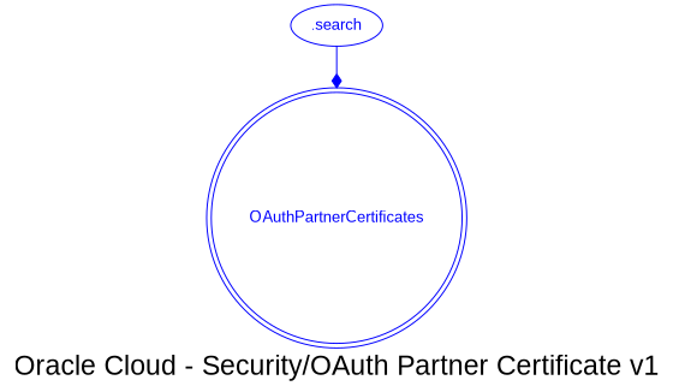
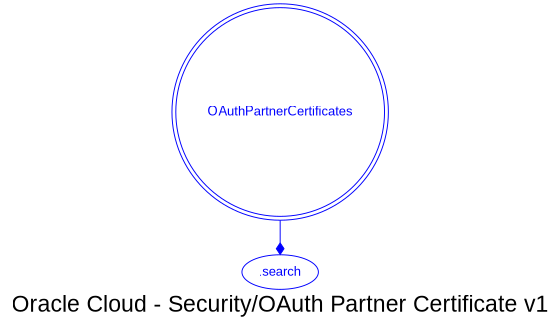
  digraph {
    fontsize=24
    label="Oracle Cloud - Security/OAuth Partner Certificate v1"
    splines=true
    fontname="Liberation Sans"
    node [color=blue fontcolor=blue fontname="Liberation Sans"]
    OAuthPartnerCertificates [shape=doublecircle]
    ".search" [shape=ellipse]
-   ".search" -> OAuthPartnerCertificates [arrowhead=diamond arrowtail=none color=blue fontcolor=blue fontname="Liberation Sans"]
+   OAuthPartnerCertificates -> ".search" [arrowhead=diamond arrowtail=none color=blue fontcolor=blue fontname="Liberation Sans"]
  }
